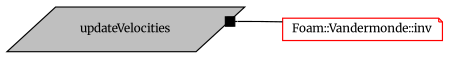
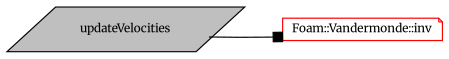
  digraph {
    rankdir=LR
    fontname=Merriweather
    node [fontname=Merriweather fontsize=10]
    n1 [color=black fillcolor=grey75 fontcolor=black height=0.2 label=updateVelocities shape=parallelogram style=filled width=0.4]
    n2 [color=red height=0.2 label="Foam::Vandermonde::inv" shape=note width=0.4]
-   n2 -> n1 [color=black fontname=Merriweather fontsize=10 labelfontname=Helvetica labelfontsize=10 style=solid arrowhead=box]
+   n1 -> n2 [color=black fontname=Merriweather fontsize=10 labelfontname=Helvetica labelfontsize=10 style=solid arrowhead=box]
  }
